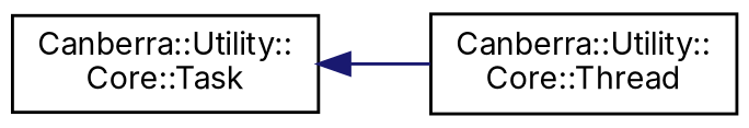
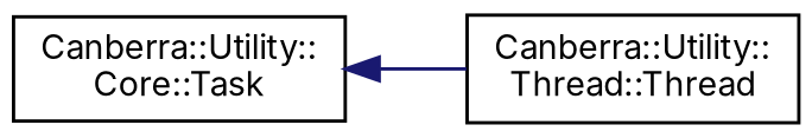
  digraph {
    rankdir=LR
    fontname=Inter
    node [color=black fillcolor=white fontname=Inter fontsize=10 shape=record style=filled]
    n1 [height=0.2 label="Canberra::Utility::\lCore::Task" width=0.4]
-   n2 [height=0.2 label="Canberra::Utility::\lCore::Thread" width=0.4]
+   n2 [height=0.2 label="Canberra::Utility::\lThread::Thread" width=0.4]
    n1 -> n2 [color=midnightblue dir=back fontname=Inter fontsize=10 labelfontname=Helvetica labelfontsize=10 style=solid]
  }
